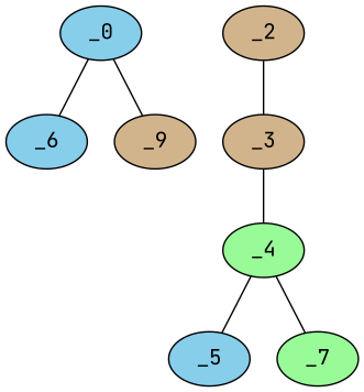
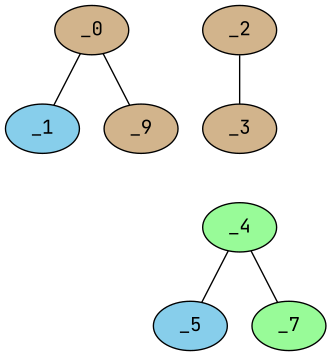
  graph {
    fontname="JetBrains Mono"
    node [fillcolor=skyblue fontname="JetBrains Mono" style=filled]
    edge [fontname="JetBrains Mono"]
-   _0 [x=0.96 y=2.86]
-   _1 [x=0.780962 y=0.587703 label=_6]
+   _0 [fillcolor=tan x=0.96 y=2.86]
+   _1 [x=0.780962 y=0.587703]
    n3 [fillcolor=tan label=_9 x=0.426764 y=0.485851]
    _3 [fillcolor=tan x=1.96076 y=3.32783]
    _4 [fillcolor=palegreen x=0.73 y=1.75]
    _5 [x=2.88928 y=1.17808]
    _7 [fillcolor=palegreen x=0.414842 y=2.32398]
    _2 [fillcolor=tan x=1.69221 y=0.634539]
    _0 -- _1
    _0 -- n3
-   _3 -- _4
    _4 -- _5
    _4 -- _7
    _2 -- _3
  }
